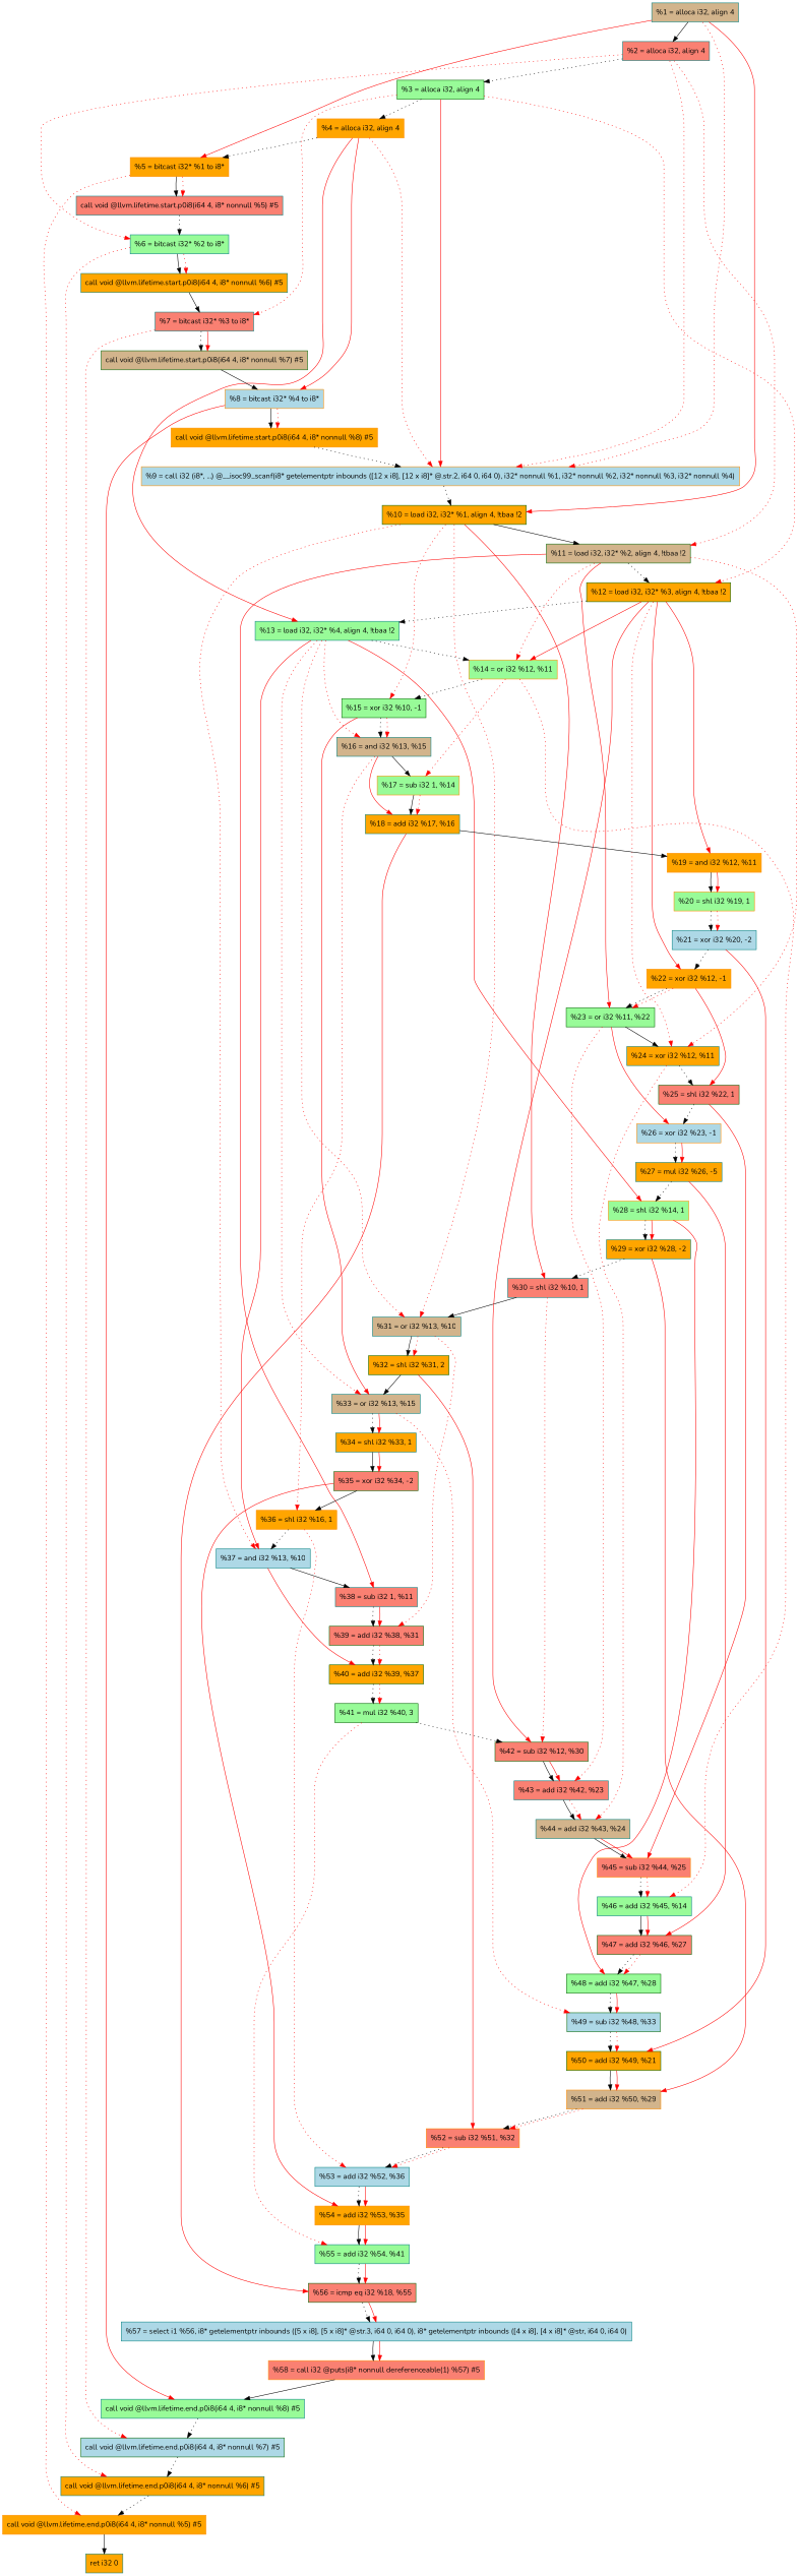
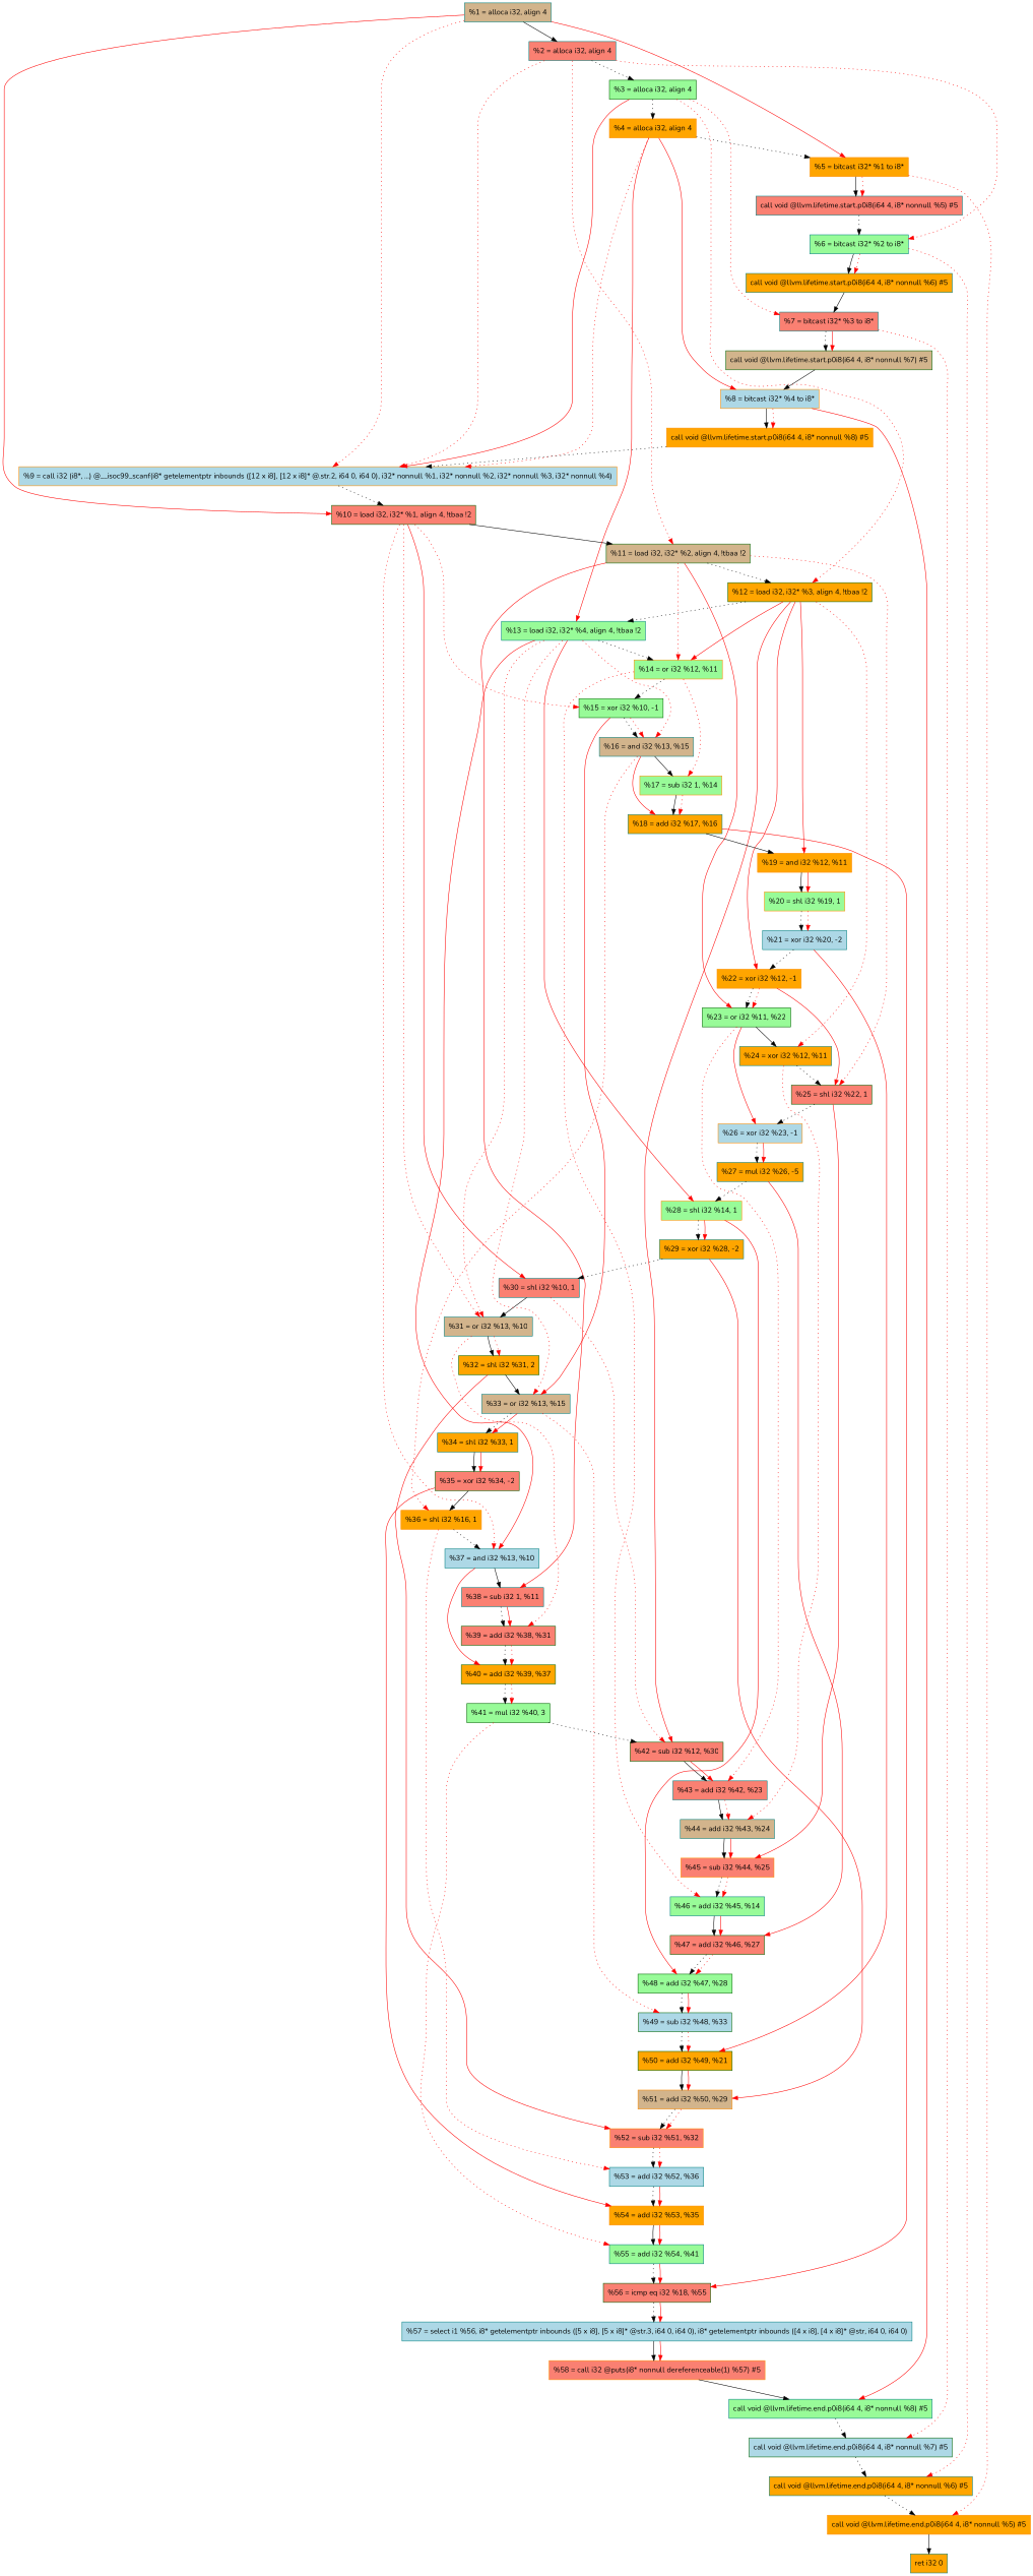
  digraph {
    fontname=Nunito
    node [color=teal fillcolor=orange fontname=Nunito shape=record style=filled]
    edge [fontname=Nunito style=dotted color=red]
    n1 [fillcolor=tan label="  %1 = alloca i32, align 4"]
    n2 [fillcolor=salmon label="  %2 = alloca i32, align 4"]
    n3 [color=darkorange label="  %5 = bitcast i32* %1 to i8*"]
    n4 [color=darkorange fillcolor=lightblue label="  %9 = call i32 (i8*, ...) @__isoc99_scanf(i8* getelementptr inbounds ([12 x i8], [12 x i8]* @.str.2, i64 0, i64 0), i32* nonnull %1, i32* nonnull %2, i32* nonnull %3, i32* nonnull %4)"]
-   n5 [color=darkgreen label="  %10 = load i32, i32* %1, align 4, !tbaa !2"]
+   n5 [color=darkgreen fillcolor=salmon label="  %10 = load i32, i32* %1, align 4, !tbaa !2"]
    n6 [color=darkgreen fillcolor=palegreen label="  %3 = alloca i32, align 4"]
    n7 [fillcolor=palegreen label="  %6 = bitcast i32* %2 to i8*"]
    n8 [color=darkgreen fillcolor=tan label="  %11 = load i32, i32* %2, align 4, !tbaa !2"]
    n9 [fillcolor=salmon label="  call void @llvm.lifetime.start.p0i8(i64 4, i8* nonnull %5) #5"]
    n10 [color=darkorange label="  call void @llvm.lifetime.end.p0i8(i64 4, i8* nonnull %5) #5"]
    n11 [color=darkgreen fillcolor=palegreen label="  %15 = xor i32 %10, -1"]
    n12 [fillcolor=salmon label="  %30 = shl i32 %10, 1"]
    n13 [fillcolor=tan label="  %31 = or i32 %13, %10"]
    n14 [fillcolor=lightblue label="  %37 = and i32 %13, %10"]
    n15 [color=darkorange label="  %4 = alloca i32, align 4"]
    n16 [fillcolor=salmon label="  %7 = bitcast i32* %3 to i8*"]
    n17 [color=darkgreen label="  %12 = load i32, i32* %3, align 4, !tbaa !2"]
    n18 [label="  call void @llvm.lifetime.start.p0i8(i64 4, i8* nonnull %6) #5"]
    n19 [label="  call void @llvm.lifetime.end.p0i8(i64 4, i8* nonnull %6) #5"]
    n20 [color=darkorange fillcolor=palegreen label="  %14 = or i32 %12, %11"]
    n21 [color=darkgreen fillcolor=palegreen label="  %23 = or i32 %11, %22"]
    n22 [label="  %24 = xor i32 %12, %11"]
    n23 [fillcolor=salmon label="  %38 = sub i32 1, %11"]
    n24 [color=darkorange fillcolor=lightblue label="  %8 = bitcast i32* %4 to i8*"]
    n25 [fillcolor=palegreen label="  %13 = load i32, i32* %4, align 4, !tbaa !2"]
    n26 [color=darkgreen fillcolor=tan label="  call void @llvm.lifetime.start.p0i8(i64 4, i8* nonnull %7) #5"]
    n27 [color=darkgreen fillcolor=lightblue label="  call void @llvm.lifetime.end.p0i8(i64 4, i8* nonnull %7) #5"]
    n28 [color=darkorange label="  %19 = and i32 %12, %11"]
    n29 [color=darkorange label="  %22 = xor i32 %12, -1"]
    n30 [color=darkgreen fillcolor=salmon label="  %42 = sub i32 %12, %30"]
    n31 [color=darkorange label="  call void @llvm.lifetime.start.p0i8(i64 4, i8* nonnull %8) #5"]
    n32 [fillcolor=palegreen label="  call void @llvm.lifetime.end.p0i8(i64 4, i8* nonnull %8) #5"]
    n33 [fillcolor=tan label="  %16 = and i32 %13, %15"]
    n34 [color=darkorange fillcolor=palegreen label="%28 = shl i32 %14, 1"]
    n35 [fillcolor=tan label="  %33 = or i32 %13, %15"]
    n36 [label="  ret i32 0"]
    n37 [color=darkgreen label="  %32 = shl i32 %31, 2"]
    n38 [color=darkgreen fillcolor=salmon label="  %39 = add i32 %38, %31"]
    n39 [color=darkgreen label="  %40 = add i32 %39, %37"]
    n40 [color=darkorange fillcolor=palegreen label="  %17 = sub i32 1, %14"]
    n41 [fillcolor=palegreen label="  %46 = add i32 %45, %14"]
    n42 [color=darkorange fillcolor=palegreen label="  %20 = shl i32 %19, 1"]
    n43 [color=darkorange fillcolor=lightblue label="  %26 = xor i32 %23, -1"]
    n44 [fillcolor=salmon label="  %43 = add i32 %42, %23"]
    n45 [color=darkgreen fillcolor=salmon label="  %25 = shl i32 %22, 1"]
    n46 [fillcolor=tan label="  %44 = add i32 %43, %24"]
    n47 [label="  %18 = add i32 %17, %16"]
    n48 [color=darkorange label="  %36 = shl i32 %16, 1"]
    n49 [label="  %29 = xor i32 %28, -2"]
    n50 [color=darkgreen fillcolor=palegreen label="  %48 = add i32 %47, %28"]
    n51 [label="  %34 = shl i32 %33, 1"]
    n52 [color=darkgreen fillcolor=lightblue label="  %49 = sub i32 %48, %33"]
    n53 [color=darkgreen fillcolor=salmon label="  %47 = add i32 %46, %27"]
    n54 [color=darkgreen fillcolor=salmon label="  %56 = icmp eq i32 %18, %55"]
    n55 [fillcolor=lightblue label="  %53 = add i32 %52, %36"]
    n56 [fillcolor=lightblue label="  %57 = select i1 %56, i8* getelementptr inbounds ([5 x i8], [5 x i8]* @str.3, i64 0, i64 0), i8* getelementptr inbounds ([4 x i8], [4 x i8]* @str, i64 0, i64 0)"]
    n57 [fillcolor=lightblue label="  %21 = xor i32 %20, -2"]
    n58 [color=darkgreen label="  %50 = add i32 %49, %21"]
    n59 [color=darkorange fillcolor=tan label="  %51 = add i32 %50, %29"]
    n60 [color=darkorange fillcolor=salmon label="  %45 = sub i32 %44, %25"]
    n61 [label="  %27 = mul i32 %26, -5"]
    n62 [color=darkorange fillcolor=salmon label="  %52 = sub i32 %51, %32"]
    n63 [color=darkgreen fillcolor=salmon label="  %35 = xor i32 %34, -2"]
    n64 [color=darkorange label="  %54 = add i32 %53, %35"]
    n65 [fillcolor=palegreen label="  %55 = add i32 %54, %41"]
    n66 [color=darkgreen fillcolor=palegreen label="  %41 = mul i32 %40, 3"]
    n67 [color=darkorange fillcolor=salmon label="  %58 = call i32 @puts(i8* nonnull dereferenceable(1) %57) #5"]
    n1 -> n2 [style=solid color=""]
    n1 -> n3 [style=solid]
    n1 -> n4
    n1 -> n5 [style=solid]
    n2 -> n4
    n2 -> n6 [color=""]
    n2 -> n7
    n2 -> n8
    n3 -> n9 [style=solid color=""]
    n3 -> n9
    n3 -> n10
    n4 -> n5 [color=""]
    n5 -> n8 [style=solid color=""]
    n5 -> n11
    n5 -> n12 [style=solid]
    n5 -> n13
    n5 -> n14
    n6 -> n4 [style=solid]
    n6 -> n15 [color=""]
    n6 -> n16
    n6 -> n17
    n7 -> n18 [style=solid color=""]
    n7 -> n18
    n7 -> n19
    n8 -> n17 [color=""]
    n8 -> n20
    n8 -> n21 [style=solid]
-   n8 -> n22
+   n8 -> n45
    n8 -> n23 [style=solid]
    n9 -> n7 [color=""]
    n10 -> n36 [style=solid color=""]
    n11 -> n33 [color=""]
    n11 -> n33
    n11 -> n35 [style=solid]
    n12 -> n13 [style=solid color=""]
    n12 -> n30
    n13 -> n37 [style=solid color=""]
    n13 -> n37
    n13 -> n38
    n14 -> n23 [style=solid color=""]
    n14 -> n39 [style=solid]
    n15 -> n3 [color=""]
    n15 -> n4
    n15 -> n24 [style=solid]
    n15 -> n25 [style=solid]
    n16 -> n26 [color=""]
    n16 -> n26 [style=solid]
    n16 -> n27
    n17 -> n20 [style=solid]
    n17 -> n22
    n17 -> n25 [color=""]
    n17 -> n28 [style=solid]
    n17 -> n29 [style=solid]
    n17 -> n30 [style=solid]
    n18 -> n16 [style=solid color=""]
    n19 -> n10 [color=""]
    n20 -> n11 [color=""]
    n20 -> n40
    n20 -> n41
    n21 -> n22 [style=solid color=""]
    n21 -> n43 [style=solid]
    n21 -> n44
    n22 -> n45 [color=""]
    n22 -> n46
    n23 -> n38 [color=""]
    n23 -> n38 [style=solid]
    n24 -> n31 [style=solid color=""]
    n24 -> n31
    n24 -> n32 [style=solid]
    n25 -> n13
    n25 -> n14 [style=solid]
    n25 -> n20 [color=""]
    n25 -> n33
    n25 -> n34 [style=solid]
    n25 -> n35
    n26 -> n24 [style=solid color=""]
    n27 -> n19 [color=""]
    n28 -> n42 [style=solid color=""]
    n28 -> n42 [style=solid]
    n29 -> n21 [color=""]
    n29 -> n21
    n29 -> n45 [style=solid]
    n30 -> n44 [style=solid color=""]
    n30 -> n44 [style=solid]
    n31 -> n4 [color=""]
    n32 -> n27 [color=""]
    n33 -> n40 [style=solid color=""]
    n33 -> n47 [style=solid]
    n33 -> n48
    n34 -> n49 [color=""]
    n34 -> n49 [style=solid]
    n34 -> n50 [style=solid]
    n35 -> n51 [color=""]
    n35 -> n51 [style=solid]
    n35 -> n52
    n37 -> n35 [style=solid color=""]
    n37 -> n62 [style=solid]
    n38 -> n39 [color=""]
    n38 -> n39
    n39 -> n66 [color=""]
    n39 -> n66
    n40 -> n47 [style=solid color=""]
    n40 -> n47
    n41 -> n53 [style=solid color=""]
    n41 -> n53 [style=solid]
    n42 -> n57 [color=""]
    n42 -> n57
    n43 -> n61 [color=""]
    n43 -> n61 [style=solid]
    n44 -> n46 [style=solid color=""]
    n44 -> n46
    n45 -> n43 [color=""]
    n45 -> n60 [style=solid]
    n46 -> n60 [style=solid color=""]
    n46 -> n60 [style=solid]
    n47 -> n28 [style=solid color=""]
    n47 -> n54 [style=solid]
    n48 -> n14 [color=""]
    n48 -> n55
    n49 -> n12 [color=""]
    n49 -> n59 [style=solid]
    n50 -> n52 [color=""]
    n50 -> n52 [style=solid]
    n51 -> n63 [style=solid color=""]
    n51 -> n63 [style=solid]
    n52 -> n58 [color=""]
    n52 -> n58
    n53 -> n50 [color=""]
    n53 -> n50
    n54 -> n56 [color=""]
    n54 -> n56 [style=solid]
    n55 -> n64 [color=""]
    n55 -> n64 [style=solid]
    n56 -> n67 [style=solid color=""]
    n56 -> n67 [style=solid]
    n57 -> n29 [color=""]
    n57 -> n58 [style=solid]
    n58 -> n59 [style=solid color=""]
    n58 -> n59 [style=solid]
    n59 -> n62 [color=""]
    n59 -> n62
    n60 -> n41 [color=""]
    n60 -> n41
    n61 -> n34 [color=""]
    n61 -> n53 [style=solid]
    n62 -> n55 [color=""]
    n62 -> n55
    n63 -> n48 [style=solid color=""]
    n63 -> n64 [style=solid]
    n64 -> n65 [style=solid color=""]
    n64 -> n65 [style=solid]
    n65 -> n54 [color=""]
    n65 -> n54 [style=solid]
    n66 -> n30 [color=""]
    n66 -> n65
    n67 -> n32 [style=solid color=""]
  }
